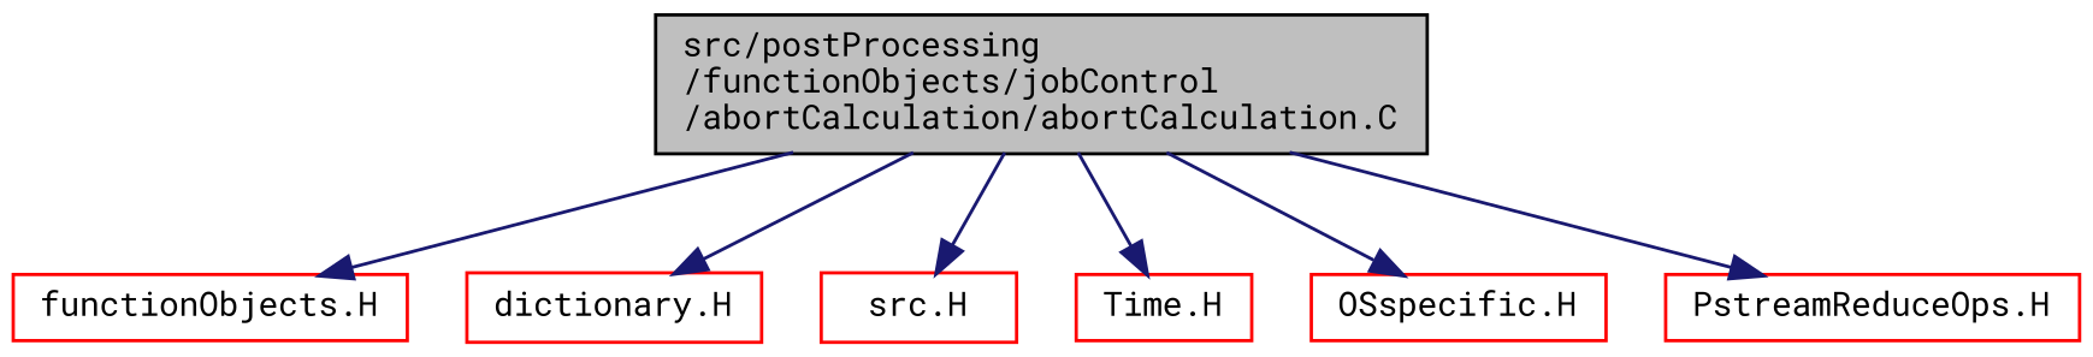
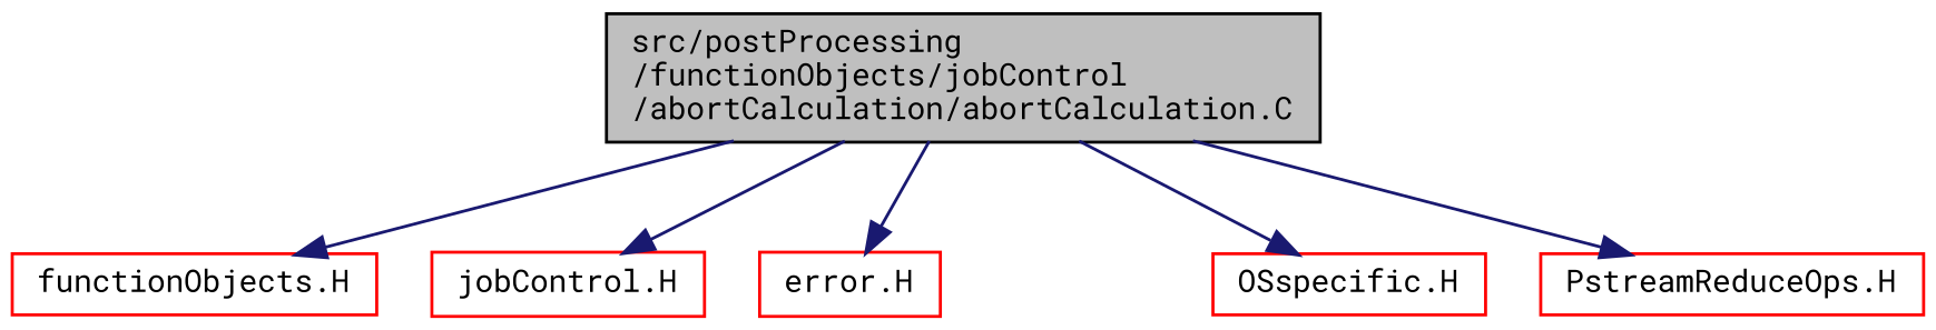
  digraph {
    fontname="Roboto Mono"
    node [color=red fontname="Roboto Mono" fontsize=10 shape=record]
    edge [color=midnightblue fontname="Roboto Mono" fontsize=10 labelfontname=FreeSans labelfontsize=10 style=solid]
    n1 [color=black fillcolor=grey75 fontcolor=black height=0.2 label="src/postProcessing\l/functionObjects/jobControl\l/abortCalculation/abortCalculation.C" style=filled width=0.4]
    n2 [height=0.2 label="functionObjects.H" width=0.4]
-   n3 [height=0.2 label="dictionary.H" width=0.4]
-   n4 [height=0.2 label="src.H" width=0.4]
-   n5 [height=0.2 label="Time.H" width=0.4]
+   n3 [height=0.2 label="jobControl.H" width=0.4]
+   n4 [height=0.2 label="error.H" width=0.4]
    n6 [height=0.2 label="OSspecific.H" width=0.4]
    n7 [height=0.2 label="PstreamReduceOps.H" width=0.4]
    n1 -> n2
    n1 -> n3
    n1 -> n4
-   n1 -> n5
    n1 -> n6
    n1 -> n7
  }
